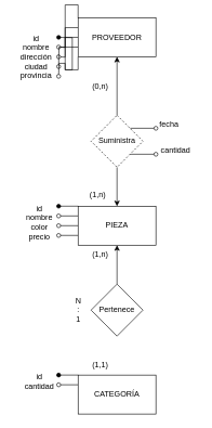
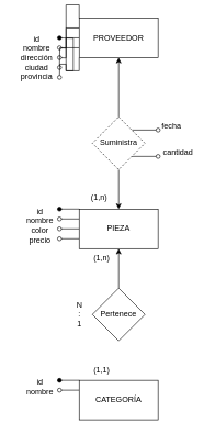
  <mxCell id="0" />
  <mxCell id="1" parent="0" />
  <mxCell id="2" style="edgeStyle=orthogonalEdgeStyle;rounded=0;orthogonalLoop=1;jettySize=auto;html=1;exitX=0;exitY=0;exitDx=0;exitDy=0;endArrow=oval;endFill=1;" parent="1" source="6" edge="1"><mxGeometry relative="1" as="geometry"><mxPoint x="90" y="310.143" as="targetPoint" /></mxGeometry></mxCell>
  <mxCell id="3" style="edgeStyle=orthogonalEdgeStyle;rounded=0;orthogonalLoop=1;jettySize=auto;html=1;exitX=0;exitY=0.25;exitDx=0;exitDy=0;endArrow=oval;endFill=0;" parent="1" source="6" edge="1"><mxGeometry relative="1" as="geometry"><mxPoint x="90" y="325" as="targetPoint" /></mxGeometry></mxCell>
  <mxCell id="4" style="edgeStyle=orthogonalEdgeStyle;rounded=0;orthogonalLoop=1;jettySize=auto;html=1;exitX=0;exitY=0.5;exitDx=0;exitDy=0;endArrow=oval;endFill=0;" parent="1" source="6" edge="1"><mxGeometry relative="1" as="geometry"><mxPoint x="90" y="339.857" as="targetPoint" /></mxGeometry></mxCell>
  <mxCell id="5" style="edgeStyle=orthogonalEdgeStyle;rounded=0;orthogonalLoop=1;jettySize=auto;html=1;exitX=0;exitY=0.75;exitDx=0;exitDy=0;endArrow=oval;endFill=0;" parent="1" source="6" edge="1"><mxGeometry relative="1" as="geometry"><mxPoint x="90" y="355.286" as="targetPoint" /></mxGeometry></mxCell>
  <mxCell id="6" value="PIEZA" style="rounded=0;whiteSpace=wrap;html=1;" parent="1" vertex="1"><mxGeometry x="120" y="310" width="120" height="60" as="geometry" /></mxCell>
  <mxCell id="7" style="edgeStyle=orthogonalEdgeStyle;rounded=0;orthogonalLoop=1;jettySize=auto;html=1;exitX=0;exitY=0.25;exitDx=0;exitDy=0;endArrow=oval;endFill=0;" parent="1" source="12" edge="1"><mxGeometry relative="1" as="geometry"><mxPoint x="90" y="65" as="targetPoint" /></mxGeometry></mxCell>
  <mxCell id="8" style="edgeStyle=orthogonalEdgeStyle;rounded=0;orthogonalLoop=1;jettySize=auto;html=1;exitX=0;exitY=0.5;exitDx=0;exitDy=0;endArrow=oval;endFill=0;" parent="1" source="12" edge="1"><mxGeometry relative="1" as="geometry"><mxPoint x="90" y="80" as="targetPoint" /></mxGeometry></mxCell>
  <mxCell id="9" style="edgeStyle=orthogonalEdgeStyle;rounded=0;orthogonalLoop=1;jettySize=auto;html=1;exitX=0;exitY=0.75;exitDx=0;exitDy=0;endArrow=oval;endFill=0;" parent="1" source="12" edge="1"><mxGeometry relative="1" as="geometry"><mxPoint x="90" y="95" as="targetPoint" /></mxGeometry></mxCell>
  <mxCell id="10" style="edgeStyle=orthogonalEdgeStyle;rounded=0;orthogonalLoop=1;jettySize=auto;html=1;exitX=0;exitY=0;exitDx=0;exitDy=0;endArrow=oval;endFill=1;" parent="1" source="12" edge="1"><mxGeometry relative="1" as="geometry"><mxPoint x="90" y="50" as="targetPoint" /></mxGeometry></mxCell>
  <mxCell id="11" style="edgeStyle=orthogonalEdgeStyle;rounded=0;orthogonalLoop=1;jettySize=auto;html=1;exitX=0;exitY=1;exitDx=0;exitDy=0;endArrow=oval;endFill=0;" parent="1" source="12" edge="1"><mxGeometry relative="1" as="geometry"><mxPoint x="90" y="110" as="targetPoint" /></mxGeometry></mxCell>
  <mxCell id="12" value="PROVEEDOR" style="rounded=0;whiteSpace=wrap;html=1;" parent="1" vertex="1"><mxGeometry x="120" y="20" width="120" height="60" as="geometry" /></mxCell>
  <mxCell id="13" value="id&lt;div&gt;nombre&lt;/div&gt;&lt;div&gt;dirección&lt;/div&gt;&lt;div&gt;ciudad&lt;/div&gt;&lt;div&gt;provincia&lt;/div&gt;" style="text;html=1;align=center;verticalAlign=middle;resizable=0;points=[];autosize=1;strokeColor=none;fillColor=none;" parent="1" vertex="1"><mxGeometry x="20" y="35" width="70" height="90" as="geometry" /></mxCell>
  <mxCell id="14" style="edgeStyle=orthogonalEdgeStyle;rounded=0;orthogonalLoop=1;jettySize=auto;html=1;exitX=0.5;exitY=1;exitDx=0;exitDy=0;entryX=0.5;entryY=0;entryDx=0;entryDy=0;" parent="1" source="18" target="6" edge="1"><mxGeometry relative="1" as="geometry" /></mxCell>
  <mxCell id="15" style="edgeStyle=orthogonalEdgeStyle;rounded=0;orthogonalLoop=1;jettySize=auto;html=1;exitX=1;exitY=0;exitDx=0;exitDy=0;endArrow=oval;endFill=0;" parent="1" source="18" edge="1"><mxGeometry relative="1" as="geometry"><mxPoint x="240" y="190.143" as="targetPoint" /></mxGeometry></mxCell>
  <mxCell id="16" style="edgeStyle=orthogonalEdgeStyle;rounded=0;orthogonalLoop=1;jettySize=auto;html=1;exitX=1;exitY=1;exitDx=0;exitDy=0;endArrow=oval;endFill=0;" parent="1" source="18" edge="1"><mxGeometry relative="1" as="geometry"><mxPoint x="240" y="230.143" as="targetPoint" /></mxGeometry></mxCell>
  <mxCell id="17" style="edgeStyle=orthogonalEdgeStyle;rounded=0;orthogonalLoop=1;jettySize=auto;html=1;exitX=0.5;exitY=0;exitDx=0;exitDy=0;entryX=0.5;entryY=1;entryDx=0;entryDy=0;" parent="1" source="18" target="12" edge="1"><mxGeometry relative="1" as="geometry" /></mxCell>
  <mxCell id="18" value="Suministra" style="rhombus;whiteSpace=wrap;html=1;dashed=1;" parent="1" vertex="1"><mxGeometry x="140" y="170" width="80" height="80" as="geometry" /></mxCell>
  <mxCell id="19" value="(1,n)" style="text;html=1;align=center;verticalAlign=middle;resizable=0;points=[];autosize=1;strokeColor=none;fillColor=none;" parent="1" vertex="1"><mxGeometry x="125" y="278" width="50" height="30" as="geometry" /></mxCell>
- <mxCell id="20" value="(0&lt;span style=&quot;background-color: initial;&quot;&gt;,n&lt;/span&gt;&lt;span style=&quot;background-color: initial;&quot;&gt;)&lt;/span&gt;" style="text;html=1;align=center;verticalAlign=middle;resizable=0;points=[];autosize=1;strokeColor=none;fillColor=none;" parent="1" vertex="1"><mxGeometry x="129" y="110" width="50" height="30" as="geometry" /></mxCell>
  <mxCell id="21" value="fecha" style="text;html=1;align=center;verticalAlign=middle;resizable=0;points=[];autosize=1;strokeColor=none;fillColor=none;" parent="1" vertex="1"><mxGeometry x="235" y="170" width="50" height="30" as="geometry" /></mxCell>
  <mxCell id="22" value="cantidad" style="text;html=1;align=center;verticalAlign=middle;resizable=0;points=[];autosize=1;strokeColor=none;fillColor=none;" parent="1" vertex="1"><mxGeometry x="235" y="210" width="70" height="30" as="geometry" /></mxCell>
  <mxCell id="23" value="id&lt;div&gt;nombre&lt;/div&gt;&lt;div&gt;color&lt;/div&gt;&lt;div&gt;precio&lt;/div&gt;" style="text;html=1;align=center;verticalAlign=middle;resizable=0;points=[];autosize=1;strokeColor=none;fillColor=none;" parent="1" vertex="1"><mxGeometry x="30" y="300" width="60" height="70" as="geometry" /></mxCell>
  <mxCell id="24" style="edgeStyle=orthogonalEdgeStyle;rounded=0;orthogonalLoop=1;jettySize=auto;html=1;exitX=0.5;exitY=0;exitDx=0;exitDy=0;entryX=0.5;entryY=1;entryDx=0;entryDy=0;" parent="1" source="25" target="6" edge="1"><mxGeometry relative="1" as="geometry" /></mxCell>
  <mxCell id="25" value="Pertenece" style="rhombus;whiteSpace=wrap;html=1;" parent="1" vertex="1"><mxGeometry x="140" y="430" width="80" height="80" as="geometry" /></mxCell>
  <mxCell id="26" style="edgeStyle=orthogonalEdgeStyle;rounded=0;orthogonalLoop=1;jettySize=auto;html=1;exitX=0;exitY=0;exitDx=0;exitDy=0;endArrow=oval;endFill=1;" parent="1" source="28" edge="1"><mxGeometry relative="1" as="geometry"><mxPoint x="90" y="569.833" as="targetPoint" /></mxGeometry></mxCell>
  <mxCell id="27" style="edgeStyle=orthogonalEdgeStyle;rounded=0;orthogonalLoop=1;jettySize=auto;html=1;exitX=0;exitY=0.25;exitDx=0;exitDy=0;endArrow=oval;endFill=0;" parent="1" source="28" edge="1"><mxGeometry relative="1" as="geometry"><mxPoint x="90" y="584.833" as="targetPoint" /></mxGeometry></mxCell>
  <mxCell id="28" value="CATEGORÍA" style="rounded=0;whiteSpace=wrap;html=1;" parent="1" vertex="1"><mxGeometry x="120" y="570" width="120" height="60" as="geometry" /></mxCell>
- <mxCell id="29" value="id&lt;div&gt;cantidad&lt;/div&gt;" style="text;html=1;align=center;verticalAlign=middle;resizable=0;points=[];autosize=1;strokeColor=none;fillColor=none;" parent="1" vertex="1"><mxGeometry x="30" y="560" width="60" height="40" as="geometry" /></mxCell>
+ <mxCell id="29" value="id&lt;div&gt;nombre&lt;/div&gt;" style="text;html=1;align=center;verticalAlign=middle;resizable=0;points=[];autosize=1;strokeColor=none;fillColor=none;" parent="1" vertex="1"><mxGeometry x="30" y="560" width="60" height="40" as="geometry" /></mxCell>
  <mxCell id="30" value="N&lt;div&gt;:&lt;/div&gt;&lt;div&gt;1&lt;/div&gt;" style="text;html=1;align=center;verticalAlign=middle;resizable=0;points=[];autosize=1;strokeColor=none;fillColor=none;" parent="1" vertex="1"><mxGeometry x="105" y="440" width="30" height="60" as="geometry" /></mxCell>
  <mxCell id="31" value="(1,1)" style="text;html=1;align=center;verticalAlign=middle;resizable=0;points=[];autosize=1;strokeColor=none;fillColor=none;" parent="1" vertex="1"><mxGeometry x="129" y="540" width="50" height="30" as="geometry" /></mxCell>
  <mxCell id="32" value="(1,n)" style="text;html=1;align=center;verticalAlign=middle;resizable=0;points=[];autosize=1;strokeColor=none;fillColor=none;" parent="1" vertex="1"><mxGeometry x="129" y="370" width="50" height="30" as="geometry" /></mxCell>
